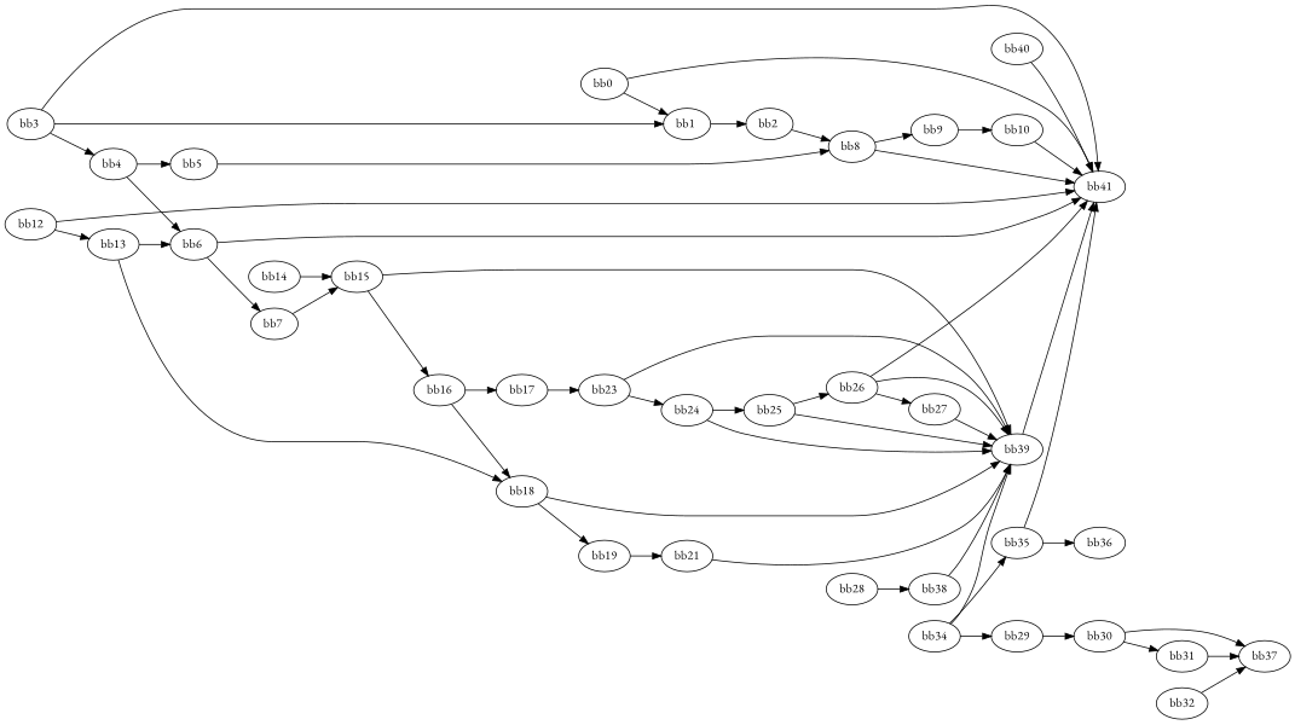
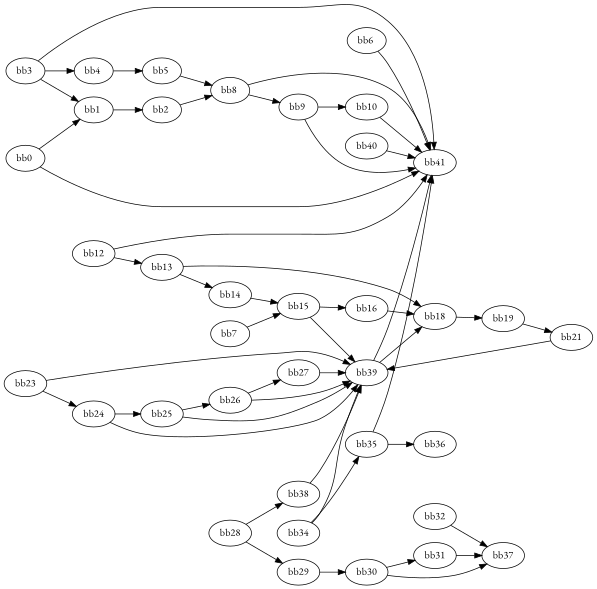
  digraph {
    fontname="EB Garamond"
    rankdir=LR
    node [fontname="EB Garamond"]
    edge [fontname="EB Garamond"]
    n1 [label="bb0\l"]
    n2 [label="bb1\l"]
    n3 [label="bb41\l"]
    n4 [label="bb2\l"]
    n5 [label="bb8\l"]
    n6 [label="bb3\l"]
    n7 [label="bb4\l"]
    n8 [label="bb9\l"]
    n9 [label="bb5\l"]
    n10 [label="bb6\l"]
    n11 [label="bb7\l"]
    n12 [label="bb15\l"]
    n13 [label="bb16\l"]
    n14 [label="bb39\l"]
    n15 [label="bb10\l"]
    n16 [label="bb12\l"]
    n17 [label="bb13\l"]
    n18 [label="bb14\l"]
    n19 [label="bb18\l"]
    n20 [label="bb40\l"]
-   n21 [label="bb17\l"]
    n22 [label="bb23\l"]
    n23 [label="bb19\l"]
    n24 [label="bb24\l"]
    n25 [label="bb21\l"]
    n26 [label="bb30\l"]
    n27 [label="bb31\l"]
    n28 [label="bb37\l"]
    n29 [label="bb25\l"]
    n30 [label="bb26\l"]
    n31 [label="bb27\l"]
    n32 [label="bb28\l"]
    n33 [label="bb29\l"]
    n34 [label="bb38\l"]
    n35 [label="bb32\l"]
    n36 [label="bb34\l"]
    n37 [label="bb35\l"]
    n38 [label="bb36\l"]
    n1 -> n2
    n1 -> n3
    n2 -> n4
    n4 -> n5
    n5 -> n3
    n5 -> n8
    n6 -> n2
    n6 -> n3
    n6 -> n7
    n7 -> n9
-   n7 -> n10
-   n30 -> n3
+   n8 -> n3
    n8 -> n15
    n9 -> n5
    n10 -> n3
-   n10 -> n11
    n11 -> n12
    n12 -> n13
    n12 -> n14
    n13 -> n19
-   n13 -> n21
    n14 -> n3
    n15 -> n3
    n16 -> n3
    n16 -> n17
-   n17 -> n10
+   n17 -> n18
    n17 -> n19
    n18 -> n12
-   n19 -> n14
+   n14 -> n19
    n19 -> n23
    n20 -> n3
-   n21 -> n22
    n22 -> n14
    n22 -> n24
    n23 -> n25
    n24 -> n14
    n24 -> n29
    n25 -> n14
    n26 -> n27
    n26 -> n28
    n27 -> n28
    n29 -> n14
    n29 -> n30
    n30 -> n14
    n30 -> n31
    n31 -> n14
-   n36 -> n33
+   n32 -> n33
    n32 -> n34
    n33 -> n26
    n34 -> n14
    n35 -> n28
    n36 -> n14
    n36 -> n37
    n37 -> n3
    n37 -> n38
  }
